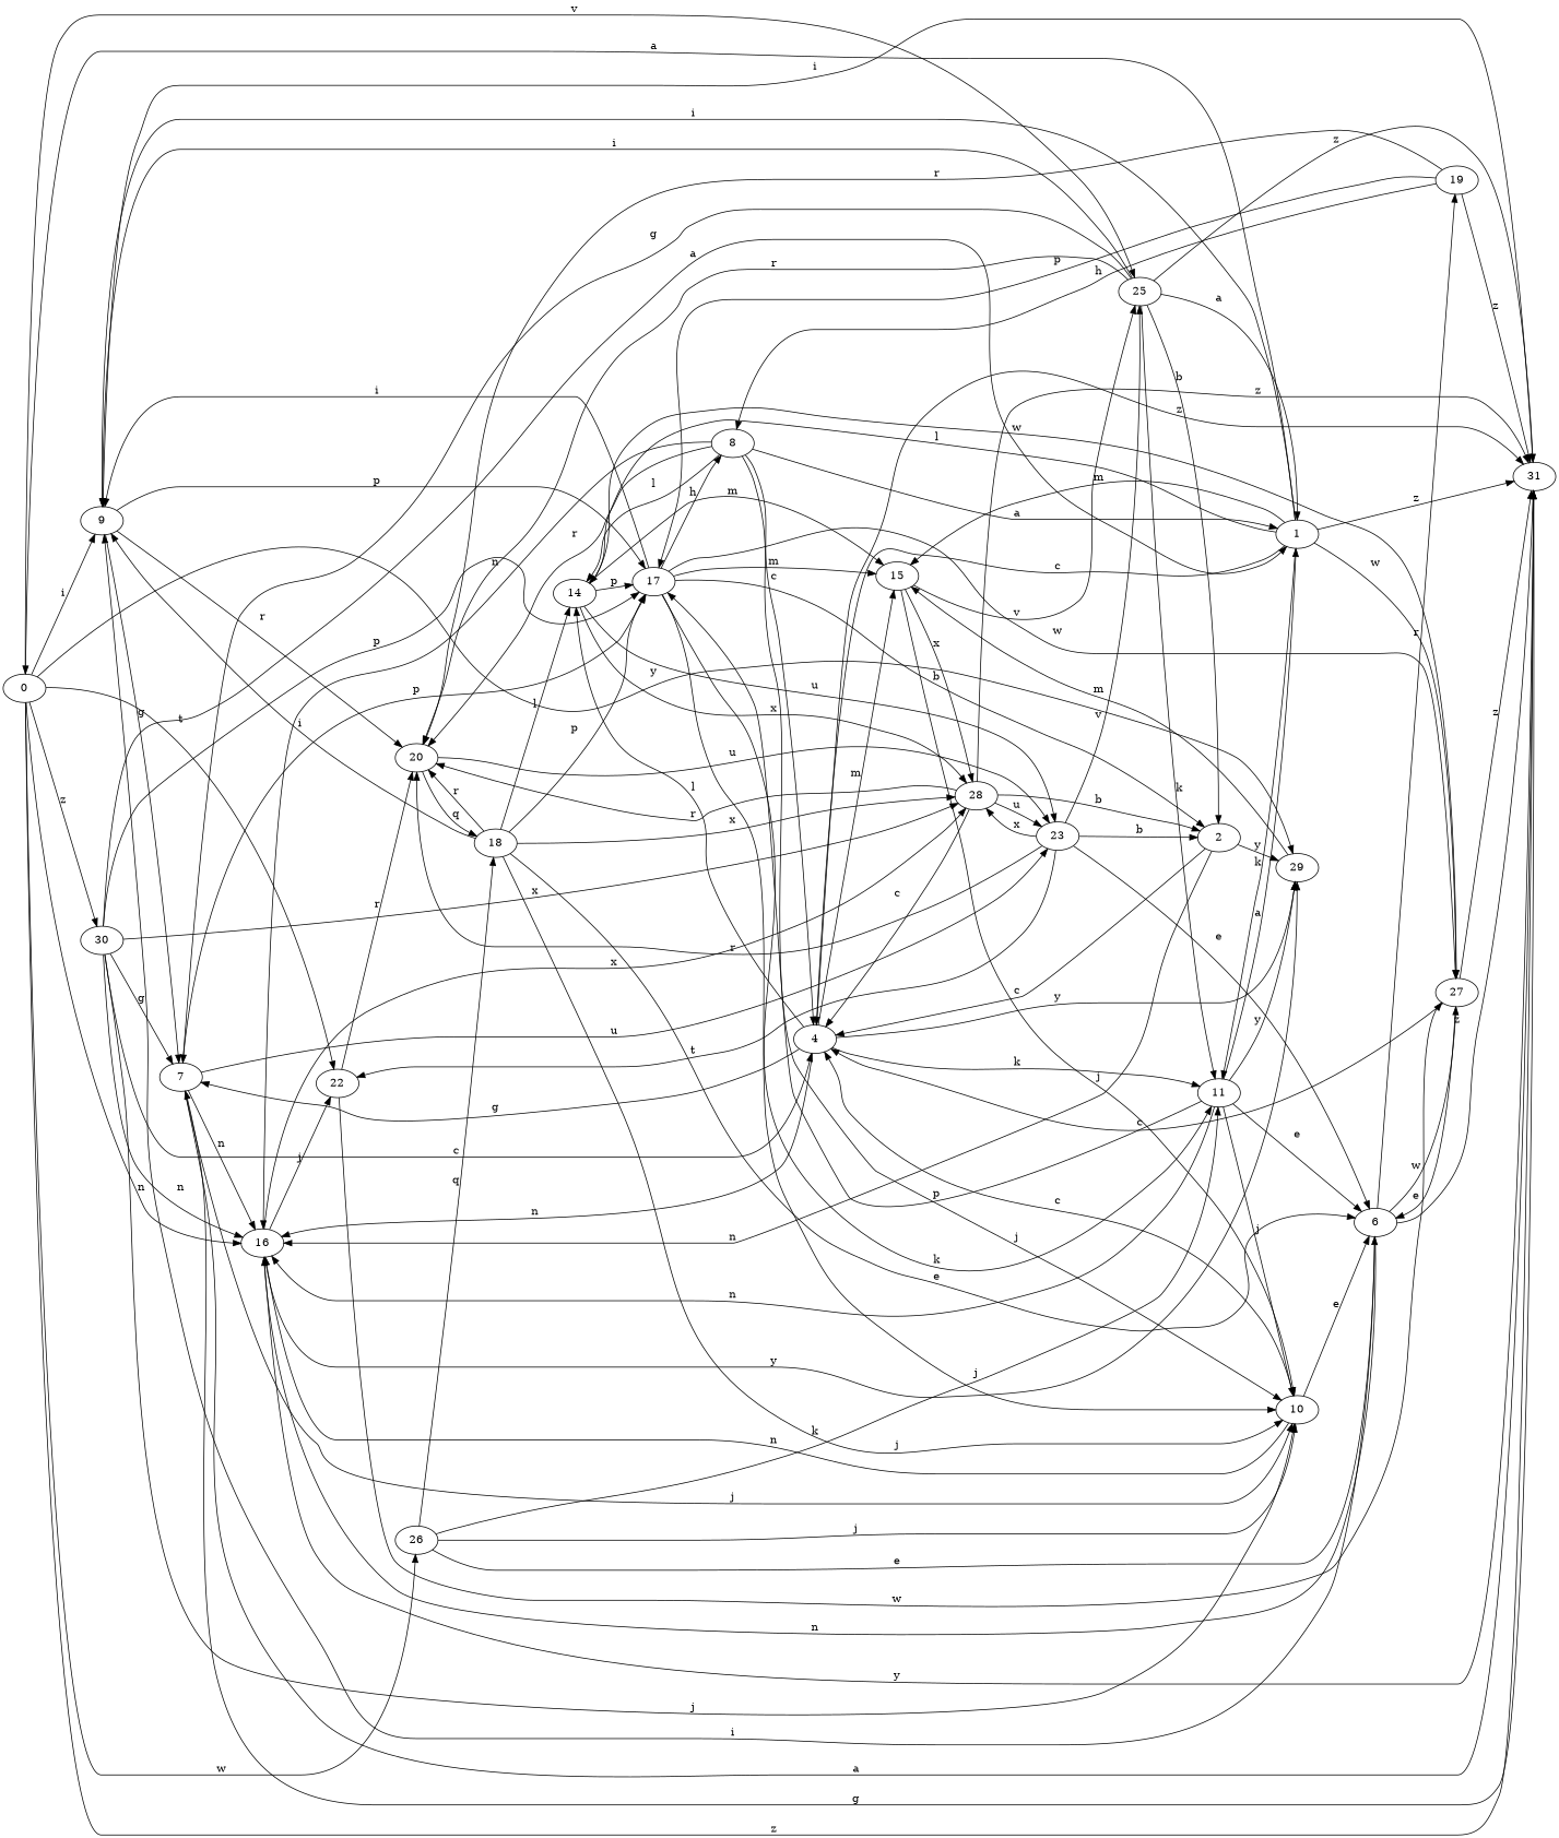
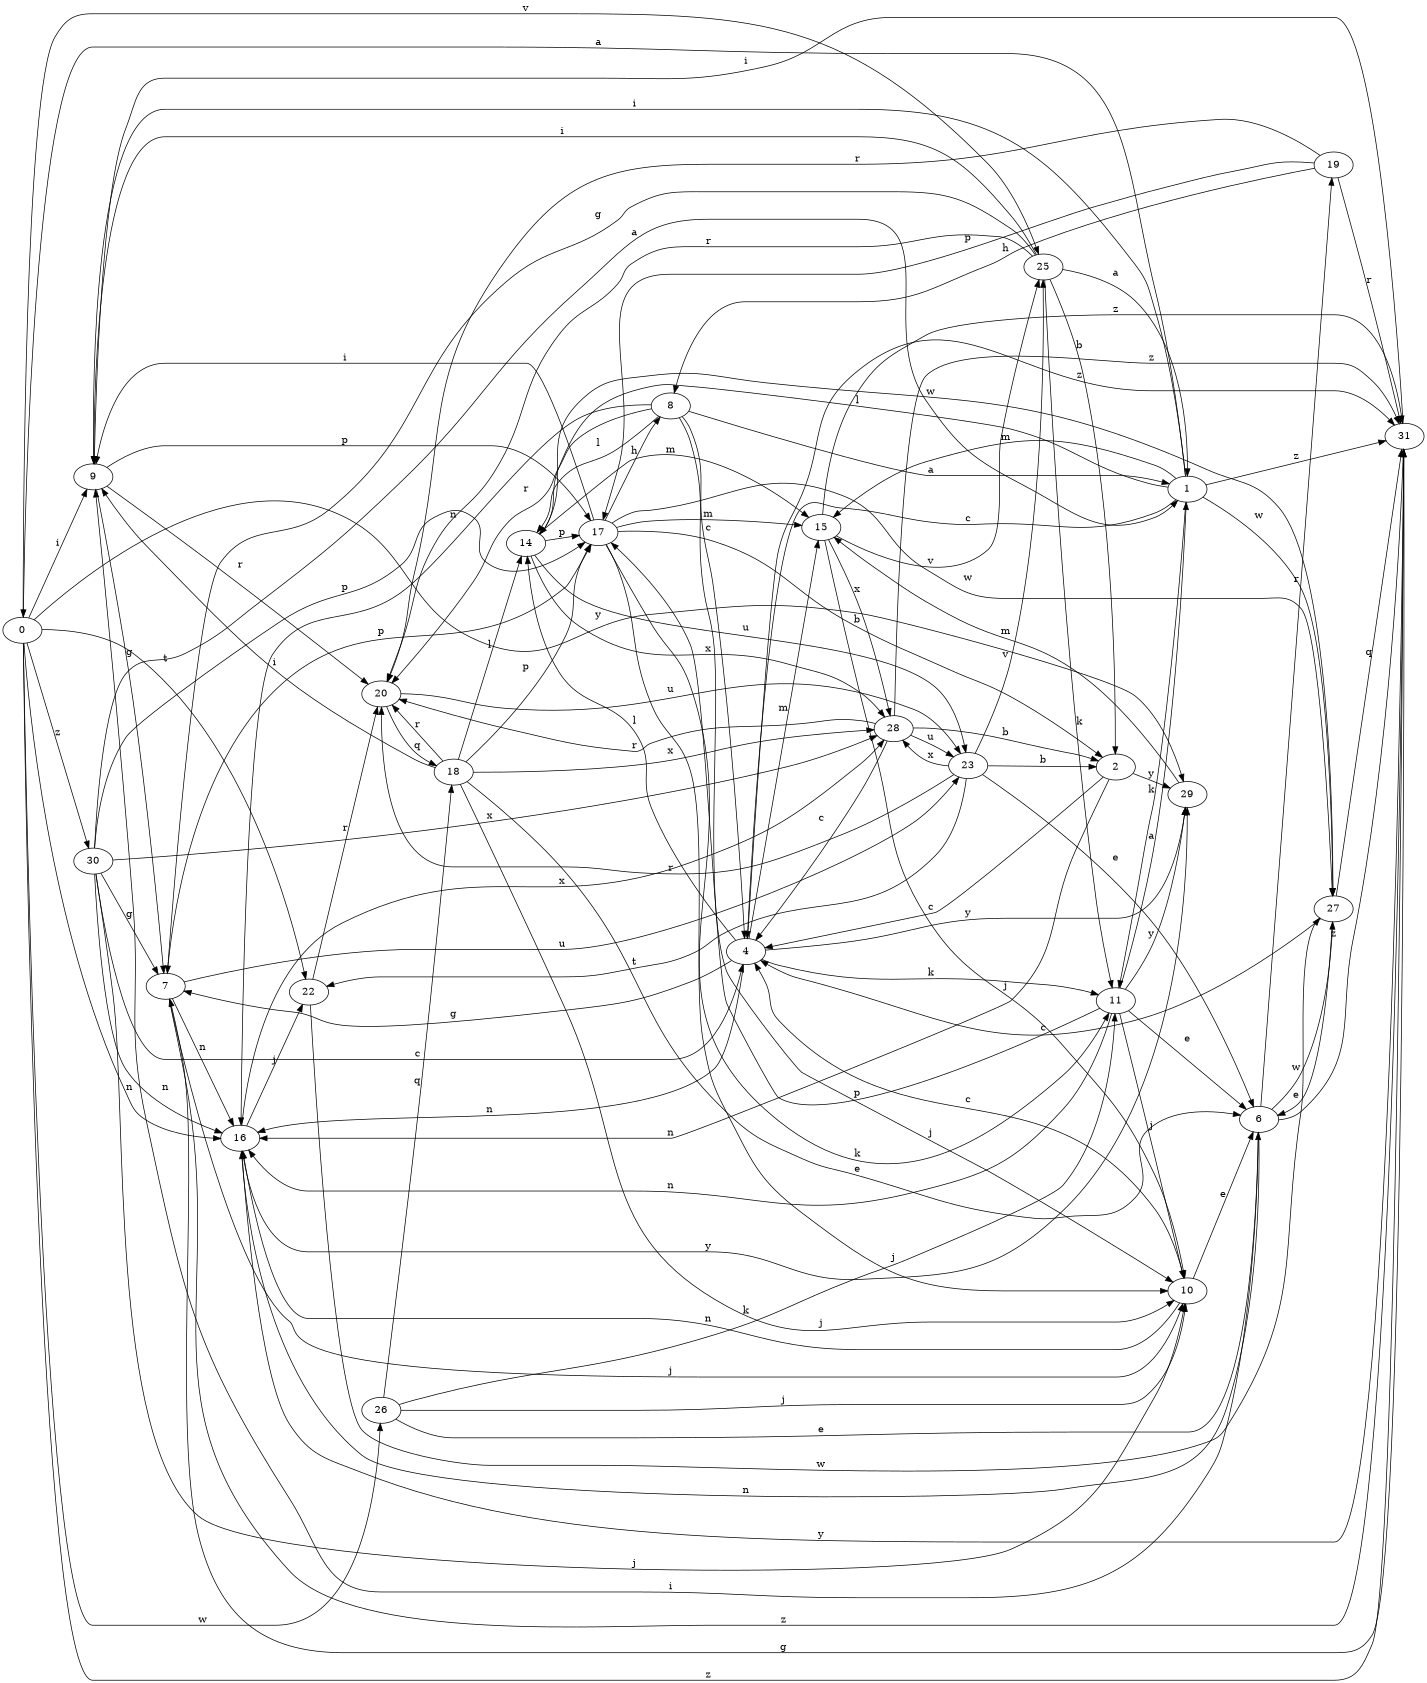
  strict digraph {
    rankdir=LR
    0
    9
    16
    22
    25
    26
    29
    30
    31
    7
    17
    20
    28
    27
    1
    11
    2
    6
    10
    18
    15
    4
    14
    23
    19
    8
    0 -> 9 [label=i]
    0 -> 16 [label=n]
    0 -> 22 [label=t]
    0 -> 25 [label=v]
    0 -> 26 [label=w]
    0 -> 29 [label=y]
    0 -> 30 [label=z]
    0 -> 31 [label=z]
    9 -> 7 [label=g]
    9 -> 17 [label=p]
    9 -> 20 [label=r]
    16 -> 22 [label=j]
    16 -> 29 [label=y]
    16 -> 31 [label=y]
    16 -> 28 [label=x]
    22 -> 20 [label=r]
    22 -> 27 [label=w]
    25 -> 9 [label=i]
    25 -> 7 [label=g]
    25 -> 20 [label=r]
    25 -> 1 [label=a]
    25 -> 11 [label=k]
    25 -> 2 [label=b]
    26 -> 11 [label=k]
    26 -> 6 [label=e]
    26 -> 10 [label=j]
    26 -> 18 [label=q]
    29 -> 15 [label=m]
    30 -> 16 [label=n]
    30 -> 7 [label=g]
    30 -> 17 [label=p]
    30 -> 28 [label=x]
    30 -> 1 [label=a]
    30 -> 10 [label=j]
    30 -> 4 [label=c]
    31 -> 9 [label=i]
    31 -> 7 [label=g]
    7 -> 16 [label=n]
-   7 -> 31 [label=a]
+   7 -> 31 [label=z]
    7 -> 17 [label=p]
    7 -> 10 [label=j]
    7 -> 23 [label=u]
    17 -> 9 [label=i]
    17 -> 27 [label=w]
    17 -> 11 [label=k]
    17 -> 2 [label=b]
    17 -> 10 [label=j]
    17 -> 15 [label=m]
    17 -> 8 [label=h]
    20 -> 18 [label=q]
    20 -> 23 [label=u]
    28 -> 31 [label=z]
    28 -> 20 [label=r]
    28 -> 2 [label=b]
    28 -> 4 [label=c]
    28 -> 23 [label=u]
-   27 -> 31 [label=z]
+   27 -> 31 [label=q]
    27 -> 6 [label=e]
    27 -> 4 [label=c]
    1 -> 0 [label=a]
    1 -> 9 [label=i]
    1 -> 31 [label=z]
    1 -> 27 [label=w]
    1 -> 11 [label=k]
    1 -> 15 [label=m]
    1 -> 4 [label=c]
    1 -> 14 [label=l]
    11 -> 16 [label=n]
    11 -> 29 [label=y]
    11 -> 17 [label=p]
    11 -> 1 [label=a]
    11 -> 6 [label=e]
    11 -> 10 [label=j]
    2 -> 16 [label=n]
    2 -> 29 [label=y]
    2 -> 4 [label=c]
    6 -> 9 [label=i]
    6 -> 16 [label=n]
    6 -> 31 [label=z]
    6 -> 27 [label=w]
    6 -> 19 [label=r]
    10 -> 16 [label=n]
    10 -> 6 [label=e]
    10 -> 4 [label=c]
    18 -> 9 [label=i]
    18 -> 17 [label=p]
    18 -> 20 [label=r]
    18 -> 28 [label=x]
    18 -> 6 [label=e]
    18 -> 10 [label=j]
    18 -> 14 [label=l]
    15 -> 25 [label=v]
-   25 -> 31 [label=z]
+   15 -> 31 [label=z]
    15 -> 28 [label=x]
    15 -> 10 [label=j]
    4 -> 16 [label=n]
    4 -> 29 [label=y]
    4 -> 31 [label=z]
    4 -> 7 [label=g]
    4 -> 11 [label=k]
    4 -> 15 [label=m]
    4 -> 14 [label=l]
    14 -> 17 [label=p]
    14 -> 28 [label=x]
    14 -> 27 [label=w]
    14 -> 15 [label=m]
    14 -> 23 [label=u]
    23 -> 22 [label=t]
    23 -> 25 [label=v]
    23 -> 20 [label=r]
    23 -> 28 [label=x]
    23 -> 2 [label=b]
    23 -> 6 [label=e]
-   19 -> 31 [label=z]
+   19 -> 31 [label=r]
    19 -> 17 [label=p]
    19 -> 20 [label=r]
    19 -> 8 [label=h]
    8 -> 16 [label=n]
    8 -> 20 [label=r]
    8 -> 1 [label=a]
    8 -> 10 [label=j]
    8 -> 4 [label=c]
    8 -> 14 [label=l]
  }
